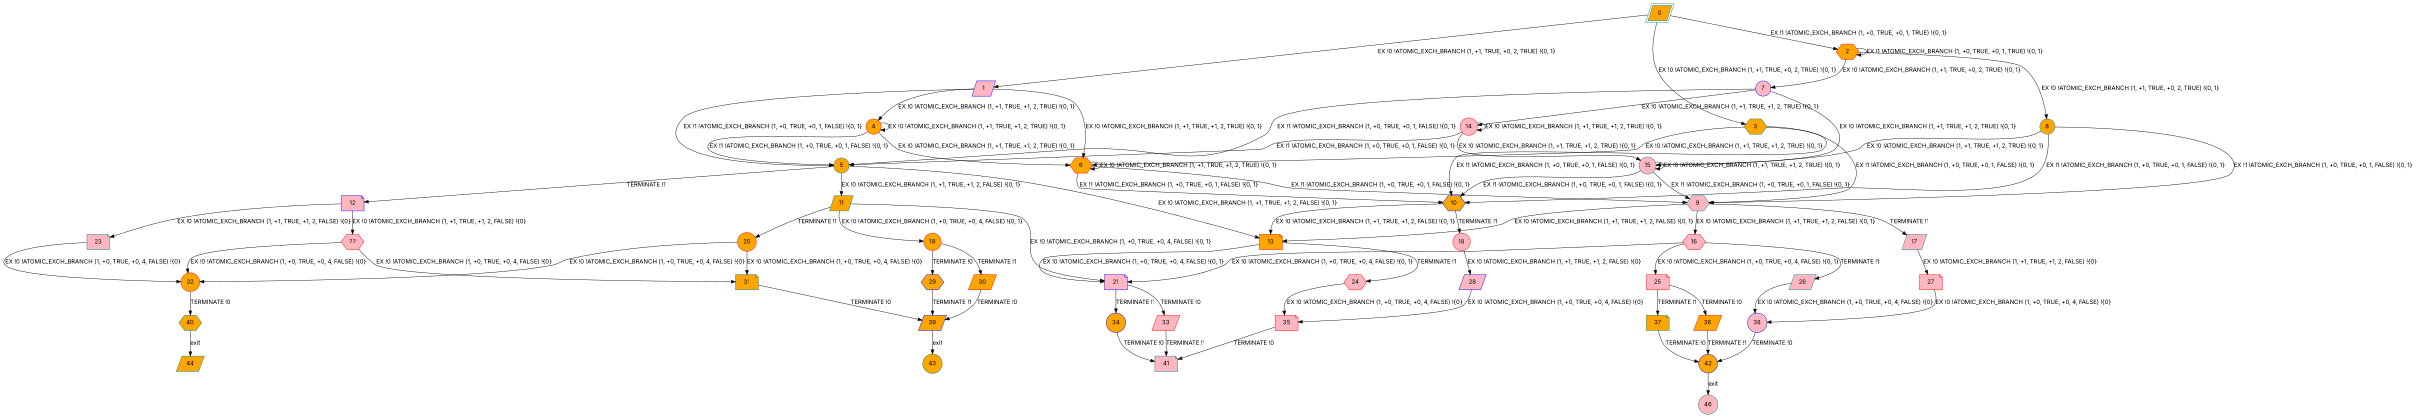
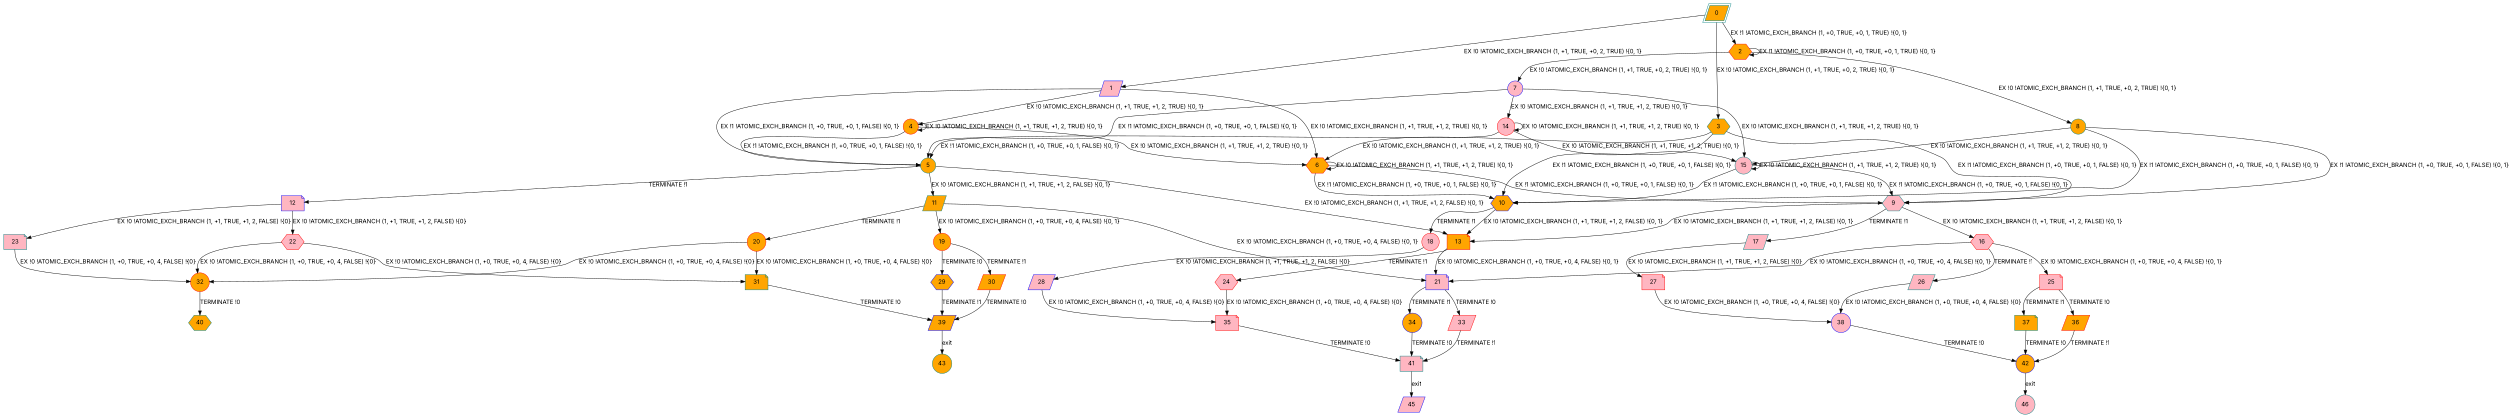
  digraph {
    fontname=Inter
    node [color=red fillcolor=orange fontname=Inter shape=circle style=filled]
    edge [fontname=Inter]
    0 [color=teal peripheries=2 shape=parallelogram]
    1 [color=blue fillcolor=lightpink shape=parallelogram]
    2 [shape=hexagon]
    3 [color=teal shape=hexagon]
    4
    5 [color=teal]
    6 [shape=hexagon]
    7 [color=blue fillcolor=lightpink]
    8 [color=teal]
    9 [color=teal fillcolor=lightpink shape=hexagon]
    10 [color=blue shape=hexagon]
    11 [color=teal shape=parallelogram]
    12 [color=blue fillcolor=lightpink shape=note]
    13 [shape=note]
    14 [fillcolor=lightpink]
    15 [color=teal fillcolor=lightpink]
    16 [fillcolor=lightpink shape=hexagon]
    17 [color=teal fillcolor=lightpink shape=parallelogram]
    18 [fillcolor=lightpink]
    19
    20
    21 [color=blue fillcolor=lightpink shape=note]
    22 [fillcolor=lightpink shape=hexagon]
    23 [color=teal fillcolor=lightpink shape=note]
    24 [fillcolor=lightpink shape=hexagon]
    25 [fillcolor=lightpink shape=note]
    26 [color=teal fillcolor=lightpink shape=parallelogram]
    27 [fillcolor=lightpink shape=note]
    28 [color=blue fillcolor=lightpink shape=parallelogram]
    29 [color=blue shape=hexagon]
    30 [shape=parallelogram]
    31 [color=teal shape=note]
    32
    33 [fillcolor=lightpink shape=parallelogram]
    34 [color=blue]
    35 [fillcolor=lightpink shape=note]
    36 [shape=parallelogram]
    37 [color=teal shape=note]
    38 [color=blue fillcolor=lightpink]
    39 [color=blue shape=parallelogram]
    40 [color=teal shape=hexagon]
    41 [color=teal fillcolor=lightpink shape=note]
    42 [color=blue]
    43 [color=teal]
-   44 [color=teal shape=parallelogram]
+   45 [color=blue fillcolor=lightpink shape=parallelogram]
    46 [color=teal fillcolor=lightpink]
    0 -> 1 [label="EX !0 !ATOMIC_EXCH_BRANCH (1, +1, TRUE, +0, 2, TRUE) !{0, 1}"]
    0 -> 2 [label="EX !1 !ATOMIC_EXCH_BRANCH (1, +0, TRUE, +0, 1, TRUE) !{0, 1}"]
    0 -> 3 [label="EX !0 !ATOMIC_EXCH_BRANCH (1, +1, TRUE, +0, 2, TRUE) !{0, 1}"]
    1 -> 4 [label="EX !0 !ATOMIC_EXCH_BRANCH (1, +1, TRUE, +1, 2, TRUE) !{0, 1}"]
    1 -> 5 [label="EX !1 !ATOMIC_EXCH_BRANCH (1, +0, TRUE, +0, 1, FALSE) !{0, 1}"]
    1 -> 6 [label="EX !0 !ATOMIC_EXCH_BRANCH (1, +1, TRUE, +1, 2, TRUE) !{0, 1}"]
    2 -> 2 [label="EX !1 !ATOMIC_EXCH_BRANCH (1, +0, TRUE, +0, 1, TRUE) !{0, 1}"]
    2 -> 7 [label="EX !0 !ATOMIC_EXCH_BRANCH (1, +1, TRUE, +0, 2, TRUE) !{0, 1}"]
    2 -> 8 [label="EX !0 !ATOMIC_EXCH_BRANCH (1, +1, TRUE, +0, 2, TRUE) !{0, 1}"]
    3 -> 6 [label="EX !0 !ATOMIC_EXCH_BRANCH (1, +1, TRUE, +1, 2, TRUE) !{0, 1}"]
    3 -> 9 [label="EX !1 !ATOMIC_EXCH_BRANCH (1, +0, TRUE, +0, 1, FALSE) !{0, 1}"]
    3 -> 10 [label="EX !1 !ATOMIC_EXCH_BRANCH (1, +0, TRUE, +0, 1, FALSE) !{0, 1}"]
    4 -> 4 [label="EX !0 !ATOMIC_EXCH_BRANCH (1, +1, TRUE, +1, 2, TRUE) !{0, 1}"]
    4 -> 5 [label="EX !1 !ATOMIC_EXCH_BRANCH (1, +0, TRUE, +0, 1, FALSE) !{0, 1}"]
    4 -> 6 [label="EX !0 !ATOMIC_EXCH_BRANCH (1, +1, TRUE, +1, 2, TRUE) !{0, 1}"]
    5 -> 11 [label="EX !0 !ATOMIC_EXCH_BRANCH (1, +1, TRUE, +1, 2, FALSE) !{0, 1}"]
    5 -> 12 [label="TERMINATE !1"]
    5 -> 13 [label="EX !0 !ATOMIC_EXCH_BRANCH (1, +1, TRUE, +1, 2, FALSE) !{0, 1}"]
    6 -> 6 [label="EX !0 !ATOMIC_EXCH_BRANCH (1, +1, TRUE, +1, 2, TRUE) !{0, 1}"]
    6 -> 9 [label="EX !1 !ATOMIC_EXCH_BRANCH (1, +0, TRUE, +0, 1, FALSE) !{0, 1}"]
    6 -> 10 [label="EX !1 !ATOMIC_EXCH_BRANCH (1, +0, TRUE, +0, 1, FALSE) !{0, 1}"]
    7 -> 5 [label="EX !1 !ATOMIC_EXCH_BRANCH (1, +0, TRUE, +0, 1, FALSE) !{0, 1}"]
    7 -> 14 [label="EX !0 !ATOMIC_EXCH_BRANCH (1, +1, TRUE, +1, 2, TRUE) !{0, 1}"]
    7 -> 15 [label="EX !0 !ATOMIC_EXCH_BRANCH (1, +1, TRUE, +1, 2, TRUE) !{0, 1}"]
    8 -> 9 [label="EX !1 !ATOMIC_EXCH_BRANCH (1, +0, TRUE, +0, 1, FALSE) !{0, 1}"]
    8 -> 10 [label="EX !1 !ATOMIC_EXCH_BRANCH (1, +0, TRUE, +0, 1, FALSE) !{0, 1}"]
    8 -> 15 [label="EX !0 !ATOMIC_EXCH_BRANCH (1, +1, TRUE, +1, 2, TRUE) !{0, 1}"]
    9 -> 13 [label="EX !0 !ATOMIC_EXCH_BRANCH (1, +1, TRUE, +1, 2, FALSE) !{0, 1}"]
    9 -> 16 [label="EX !0 !ATOMIC_EXCH_BRANCH (1, +1, TRUE, +1, 2, FALSE) !{0, 1}"]
    9 -> 17 [label="TERMINATE !1"]
    10 -> 13 [label="EX !0 !ATOMIC_EXCH_BRANCH (1, +1, TRUE, +1, 2, FALSE) !{0, 1}"]
    10 -> 18 [label="TERMINATE !1"]
    11 -> 19 [label="EX !0 !ATOMIC_EXCH_BRANCH (1, +0, TRUE, +0, 4, FALSE) !{0, 1}"]
    11 -> 20 [label="TERMINATE !1"]
    11 -> 21 [label="EX !0 !ATOMIC_EXCH_BRANCH (1, +0, TRUE, +0, 4, FALSE) !{0, 1}"]
    12 -> 22 [label="EX !0 !ATOMIC_EXCH_BRANCH (1, +1, TRUE, +1, 2, FALSE) !{0}"]
    12 -> 23 [label="EX !0 !ATOMIC_EXCH_BRANCH (1, +1, TRUE, +1, 2, FALSE) !{0}"]
    13 -> 21 [label="EX !0 !ATOMIC_EXCH_BRANCH (1, +0, TRUE, +0, 4, FALSE) !{0, 1}"]
    13 -> 24 [label="TERMINATE !1"]
    14 -> 5 [label="EX !1 !ATOMIC_EXCH_BRANCH (1, +0, TRUE, +0, 1, FALSE) !{0, 1}"]
    14 -> 14 [label="EX !0 !ATOMIC_EXCH_BRANCH (1, +1, TRUE, +1, 2, TRUE) !{0, 1}"]
    14 -> 15 [label="EX !0 !ATOMIC_EXCH_BRANCH (1, +1, TRUE, +1, 2, TRUE) !{0, 1}"]
    15 -> 9 [label="EX !1 !ATOMIC_EXCH_BRANCH (1, +0, TRUE, +0, 1, FALSE) !{0, 1}"]
    15 -> 10 [label="EX !1 !ATOMIC_EXCH_BRANCH (1, +0, TRUE, +0, 1, FALSE) !{0, 1}"]
    15 -> 15 [label="EX !0 !ATOMIC_EXCH_BRANCH (1, +1, TRUE, +1, 2, TRUE) !{0, 1}"]
    16 -> 21 [label="EX !0 !ATOMIC_EXCH_BRANCH (1, +0, TRUE, +0, 4, FALSE) !{0, 1}"]
    16 -> 25 [label="EX !0 !ATOMIC_EXCH_BRANCH (1, +0, TRUE, +0, 4, FALSE) !{0, 1}"]
    16 -> 26 [label="TERMINATE !1"]
    17 -> 27 [label="EX !0 !ATOMIC_EXCH_BRANCH (1, +1, TRUE, +1, 2, FALSE) !{0}"]
    18 -> 28 [label="EX !0 !ATOMIC_EXCH_BRANCH (1, +1, TRUE, +1, 2, FALSE) !{0}"]
    19 -> 29 [label="TERMINATE !0"]
    19 -> 30 [label="TERMINATE !1"]
    20 -> 31 [label="EX !0 !ATOMIC_EXCH_BRANCH (1, +0, TRUE, +0, 4, FALSE) !{0}"]
    20 -> 32 [label="EX !0 !ATOMIC_EXCH_BRANCH (1, +0, TRUE, +0, 4, FALSE) !{0}"]
    21 -> 33 [label="TERMINATE !0"]
    21 -> 34 [label="TERMINATE !1"]
    22 -> 31 [label="EX !0 !ATOMIC_EXCH_BRANCH (1, +0, TRUE, +0, 4, FALSE) !{0}"]
    22 -> 32 [label="EX !0 !ATOMIC_EXCH_BRANCH (1, +0, TRUE, +0, 4, FALSE) !{0}"]
    23 -> 32 [label="EX !0 !ATOMIC_EXCH_BRANCH (1, +0, TRUE, +0, 4, FALSE) !{0}"]
    24 -> 35 [label="EX !0 !ATOMIC_EXCH_BRANCH (1, +0, TRUE, +0, 4, FALSE) !{0}"]
    25 -> 36 [label="TERMINATE !0"]
    25 -> 37 [label="TERMINATE !1"]
    26 -> 38 [label="EX !0 !ATOMIC_EXCH_BRANCH (1, +0, TRUE, +0, 4, FALSE) !{0}"]
    27 -> 38 [label="EX !0 !ATOMIC_EXCH_BRANCH (1, +0, TRUE, +0, 4, FALSE) !{0}"]
    28 -> 35 [label="EX !0 !ATOMIC_EXCH_BRANCH (1, +0, TRUE, +0, 4, FALSE) !{0}"]
    29 -> 39 [label="TERMINATE !1"]
    30 -> 39 [label="TERMINATE !0"]
    31 -> 39 [label="TERMINATE !0"]
    32 -> 40 [label="TERMINATE !0"]
    33 -> 41 [label="TERMINATE !1"]
    34 -> 41 [label="TERMINATE !0"]
    35 -> 41 [label="TERMINATE !0"]
    36 -> 42 [label="TERMINATE !1"]
    37 -> 42 [label="TERMINATE !0"]
    38 -> 42 [label="TERMINATE !0"]
    39 -> 43 [label=exit]
-   40 -> 44 [label=exit]
+   41 -> 45 [label=exit]
    42 -> 46 [label=exit]
  }
